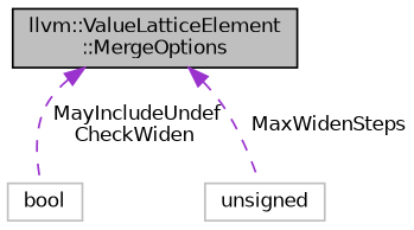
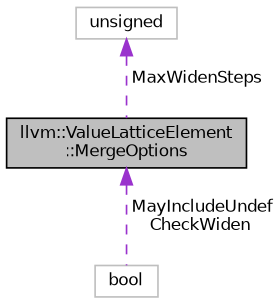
  digraph {
    node [color=grey75 fontname=Helvetica fontsize=10 shape=record]
    edge [color=darkorchid3 dir=back fontname=Helvetica fontsize=10 labelfontname=Helvetica labelfontsize=10 style=dashed]
    n1 [color=black fillcolor=grey75 fontcolor=black height=0.2 label="llvm::ValueLatticeElement\l::MergeOptions" style=filled width=0.4]
    n2 [height=0.2 label=bool width=0.4]
    n3 [height=0.2 label=unsigned width=0.4]
    n1 -> n2 [label=" MayIncludeUndef\nCheckWiden"]
-   n1 -> n3 [label=" MaxWidenSteps"]
+   n3 -> n1 [label=" MaxWidenSteps"]
  }
